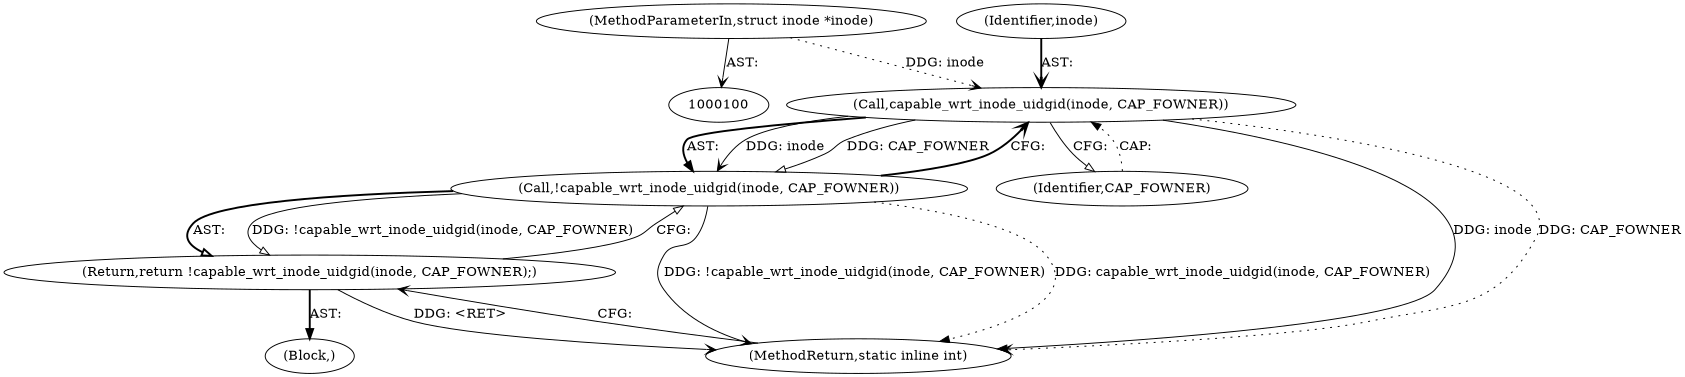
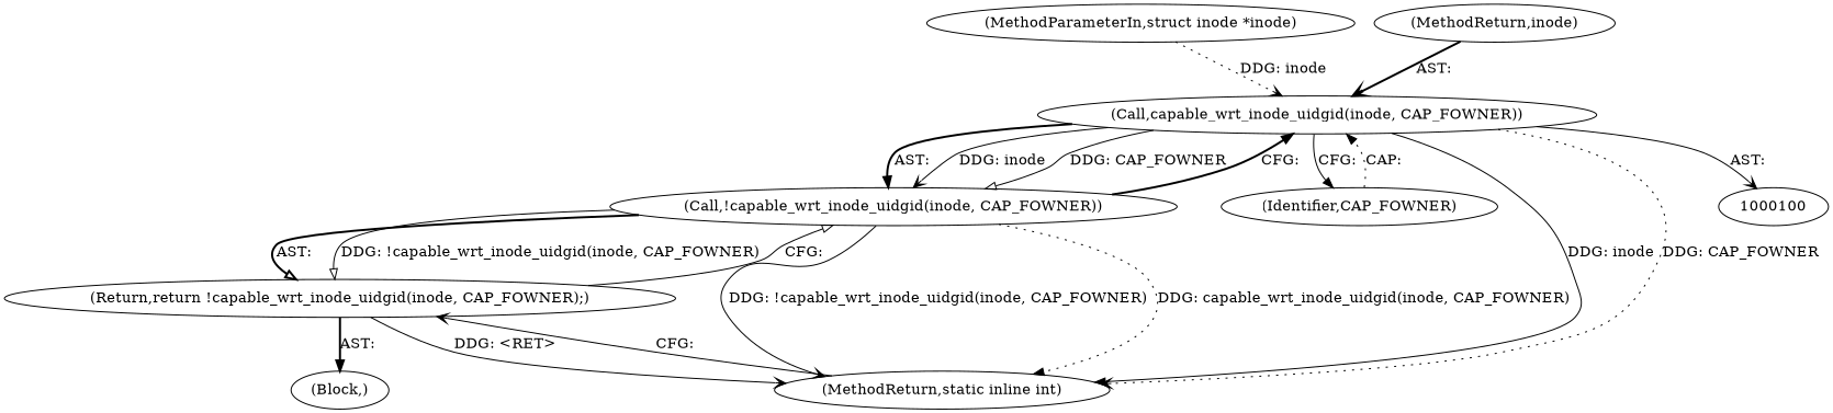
  digraph {
    edge [arrowhead=vee style=solid]
    n1 [label="(Call,capable_wrt_inode_uidgid(inode, CAP_FOWNER))"]
    n2 [label="(Call,!capable_wrt_inode_uidgid(inode, CAP_FOWNER))"]
    n3 [label="(Identifier,CAP_FOWNER)"]
    n4 [label="(MethodReturn,static inline int)"]
    n5 [label="(Return,return !capable_wrt_inode_uidgid(inode, CAP_FOWNER);)"]
    n6 [label="(MethodParameterIn,struct inode *inode)"]
    1000100
    n8 [label="(Block,)"]
-   n9 [label="(Identifier,inode)"]
+   n9 [label="(MethodReturn,inode)"]
    n1 -> n2 [arrowhead=normal label="AST: " style=bold]
    n1 -> n2 [label="DDG: inode"]
    n1 -> n2 [arrowhead=onormal label="DDG: CAP_FOWNER"]
-   n1 -> n3 [arrowhead=onormal label="CFG: "]
+   n1 -> n3 [arrowhead=normal label="CFG: "]
    n1 -> n4 [arrowhead=normal label="DDG: inode"]
    n1 -> n4 [label="DDG: CAP_FOWNER" style=dotted]
-   n2 -> n1 [label="CFG: " style=bold]
+   n2 -> n1 [arrowhead=normal label="CFG: " style=bold]
    n2 -> n4 [label="DDG: !capable_wrt_inode_uidgid(inode, CAP_FOWNER)"]
    n2 -> n4 [arrowhead=normal label="DDG: capable_wrt_inode_uidgid(inode, CAP_FOWNER)" style=dotted]
    n2 -> n5 [arrowhead=onormal label="AST: " style=bold]
    n2 -> n5 [arrowhead=onormal label="DDG: !capable_wrt_inode_uidgid(inode, CAP_FOWNER)"]
    n3 -> n1 [arrowhead=normal label="CAP: " style=dotted]
    n4 -> n5 [label="CFG: "]
    n5 -> n2 [arrowhead=onormal label="CFG: "]
    n5 -> n4 [label="DDG: <RET>"]
    n5 -> n8 [arrowhead=normal label="AST: " style=bold]
    n6 -> n1 [label="DDG: inode" style=dotted]
-   n6 -> 1000100 [label="AST: "]
+   n1 -> 1000100 [label="AST: "]
    n9 -> n1 [label="AST: " style=bold]
  }
